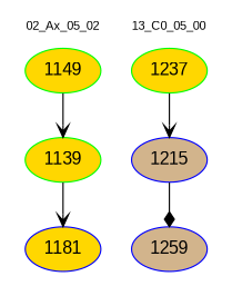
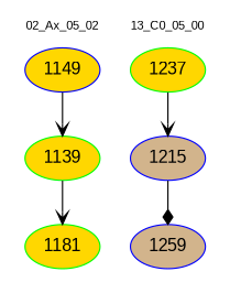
  digraph {
    fontname="Liberation Sans"
    node [color=green fillcolor=gold fontname="Liberation Sans" style=filled]
    edge [arrowhead=vee color=black fontname="Liberation Sans"]
-   n1 [label=1149]
+   n1 [color=blue label=1149]
    n2 [label=1139]
-   n3 [color=blue label=1181]
+   n3 [label=1181]
    n4 [label=1237]
    n5 [color=blue fillcolor=tan label=1215]
    n6 [color=blue fillcolor=tan label=1259]
    subgraph cluster_1 {
      color=white
      fontsize=10
      label="02_Ax_05_02"
      n1
      n2
      n3
    }
    subgraph cluster_2 {
      color=white
      fontsize=10
      label="13_C0_05_00"
      n4
      n5
      n6
    }
    n1 -> n2
    n2 -> n3
    n4 -> n5
    n5 -> n6 [arrowhead=diamond]
  }
